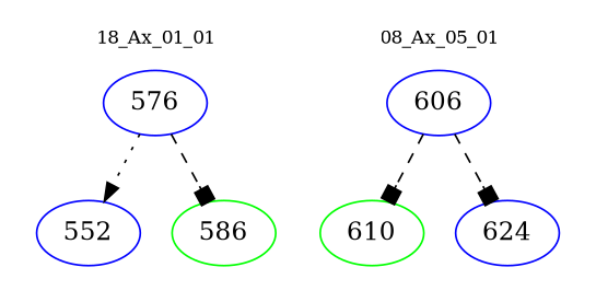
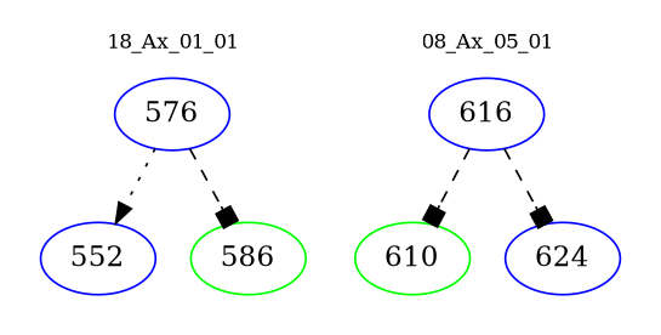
  digraph {
    node [color=blue]
    edge [arrowhead=box color=black style=dashed]
    n1 [label=576]
    n2 [label=552]
    n3 [color=green label=586]
-   n4 [label=606]
+   n4 [label=616]
    n5 [color=green label=610]
    n6 [label=624]
    subgraph cluster_1 {
      color=white
      fontsize=10
      label="18_Ax_01_01"
      n1
      n2
      n3
    }
    subgraph cluster_2 {
      color=white
      fontsize=10
      label="08_Ax_05_01"
      n4
      n5
      n6
    }
    n1 -> n2 [arrowhead=normal style=dotted]
    n1 -> n3
    n4 -> n5
    n4 -> n6
  }
